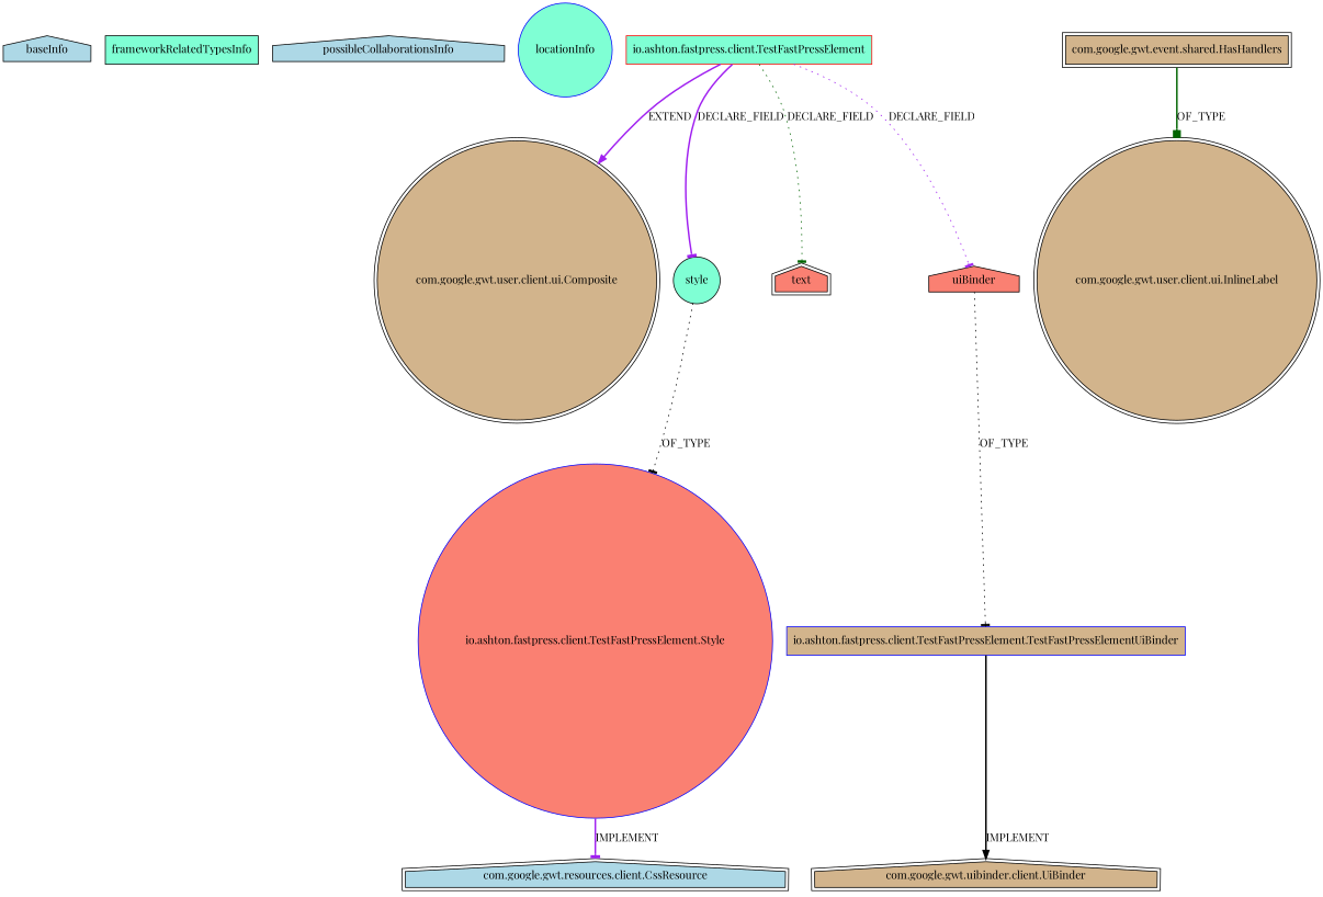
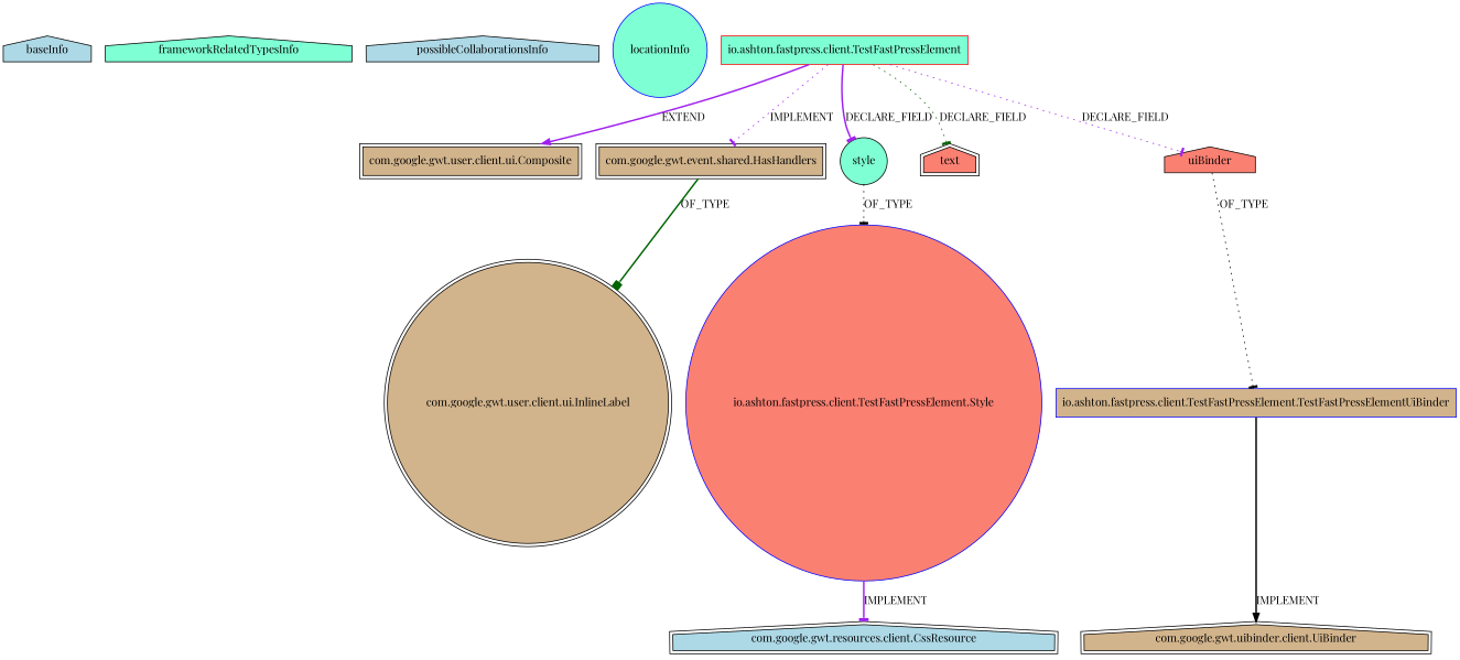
  digraph {
    fontname="Playfair Display"
    node [fillcolor=tan fontname="Playfair Display" shape=house style=filled isFrameworkType=true]
    edge [arrowhead=tee color=purple fontname="Playfair Display" style=bold]
    baseInfo [category=extension_graph fillcolor=lightblue graphId=741 isAnonymous=false possibleRelation=true isFrameworkType=""]
-   frameworkRelatedTypesInfo [0="com.google.gwt.user.client.ui.Composite" 1="com.google.gwt.event.shared.HasHandlers" fillcolor=aquamarine shape=box isFrameworkType=""]
+   frameworkRelatedTypesInfo [0="com.google.gwt.user.client.ui.Composite" 1="com.google.gwt.event.shared.HasHandlers" fillcolor=aquamarine isFrameworkType=""]
    possibleCollaborationsInfo [0="741~FIELD_DECLARATION-~com.google.gwt.user.client.ui.Composite com.google.gwt.event.shared.HasHandlers ~com.google.gwt.uibinder.client.UiBinder ~false~false" 1="741~FIELD_DECLARATION-~com.google.gwt.user.client.ui.Composite com.google.gwt.event.shared.HasHandlers ~com.google.gwt.resources.client.CssResource ~false~false" fillcolor=lightblue isFrameworkType=""]
    locationInfo [color=blue contextSignature=TestFastPressElement filePath="/ashtonthomas-gwt-fast-touch-press/gwt-fast-touch-press-master/src/io/ashton/fastpress/client/TestFastPressElement.java" fillcolor=aquamarine graphId=741 projectName="ashtonthomas-gwt-fast-touch-press" shape=circle isFrameworkType=""]
    n5 [color=red fillcolor=aquamarine isFrameworkType=false label="io.ashton.fastpress.client.TestFastPressElement" shape=box vertexType=ROOT_CLIENT_CLASS_DECLARATION]
-   n6 [label="com.google.gwt.user.client.ui.Composite" peripheries=2 shape=circle vertexType=FRAMEWORK_CLASS_TYPE]
+   n6 [label="com.google.gwt.user.client.ui.Composite" peripheries=2 shape=box vertexType=FRAMEWORK_CLASS_TYPE]
    n7 [label="com.google.gwt.event.shared.HasHandlers" peripheries=2 shape=box vertexType=FRAMEWORK_INTERFACE_TYPE]
    n8 [fillcolor=aquamarine isFrameworkType=false label=style shape=circle vertexType=FIELD_DECLARATION]
    n9 [fillcolor=salmon label=text peripheries=2 vertexType=FIELD_DECLARATION]
    n10 [fillcolor=salmon isFrameworkType=false label=uiBinder vertexType=FIELD_DECLARATION]
    n11 [label="com.google.gwt.user.client.ui.InlineLabel" peripheries=2 shape=circle vertexType=FRAMEWORK_CLASS_TYPE]
    n12 [color=blue fillcolor=salmon isFrameworkType=false label="io.ashton.fastpress.client.TestFastPressElement.Style" shape=circle vertexType=REFERENCE_CLIENT_CLASS_DECLARATION]
    n13 [color=blue isFrameworkType=false label="io.ashton.fastpress.client.TestFastPressElement.TestFastPressElementUiBinder" shape=box vertexType=REFERENCE_CLIENT_CLASS_DECLARATION]
    n14 [fillcolor=lightblue label="com.google.gwt.resources.client.CssResource" peripheries=2 vertexType=FRAMEWORK_INTERFACE_TYPE]
    n15 [label="com.google.gwt.uibinder.client.UiBinder" peripheries=2 vertexType=FRAMEWORK_INTERFACE_TYPE]
    n5 -> n6 [arrowhead=normal label=EXTEND]
+   n5 -> n7 [label=IMPLEMENT style=dotted]
    n5 -> n8 [label=DECLARE_FIELD]
    n5 -> n9 [color=darkgreen label=DECLARE_FIELD style=dotted]
    n5 -> n10 [label=DECLARE_FIELD style=dotted]
    n7 -> n11 [arrowhead=box color=darkgreen label=OF_TYPE]
    n8 -> n12 [color=black label=OF_TYPE style=dotted]
    n10 -> n13 [color=black label=OF_TYPE style=dotted]
    n12 -> n14 [label=IMPLEMENT]
    n13 -> n15 [arrowhead=normal color=black label=IMPLEMENT]
  }
